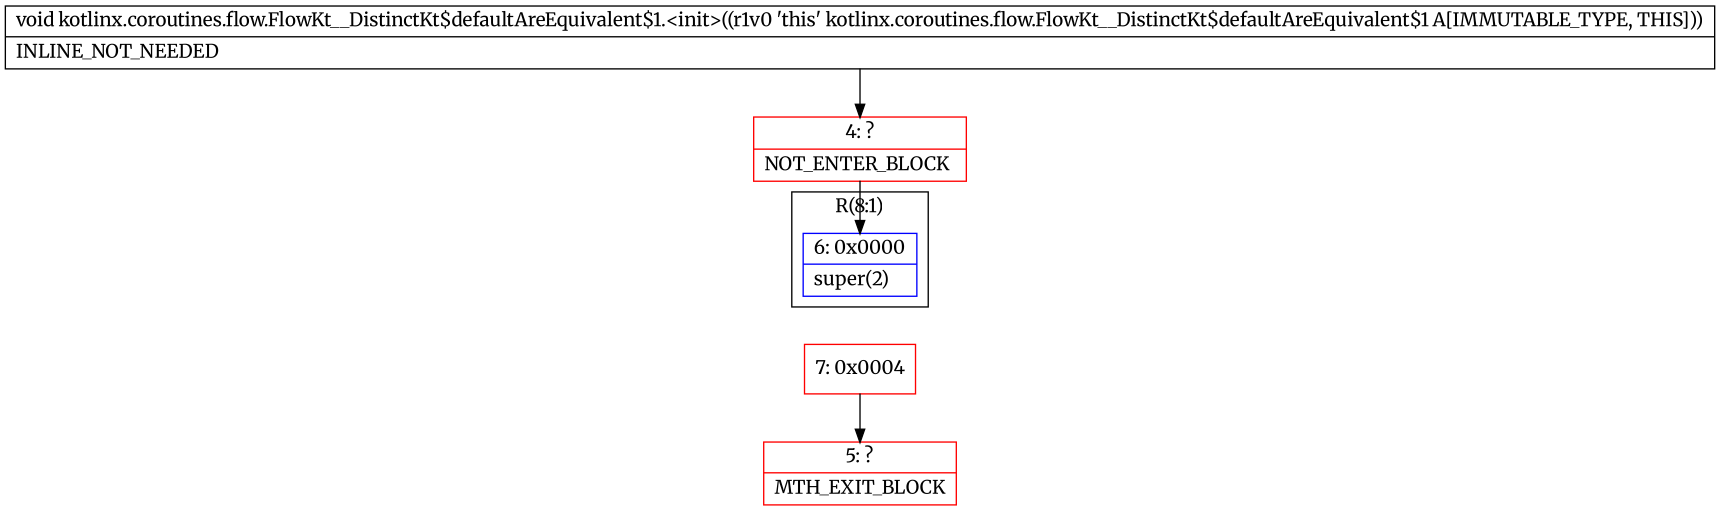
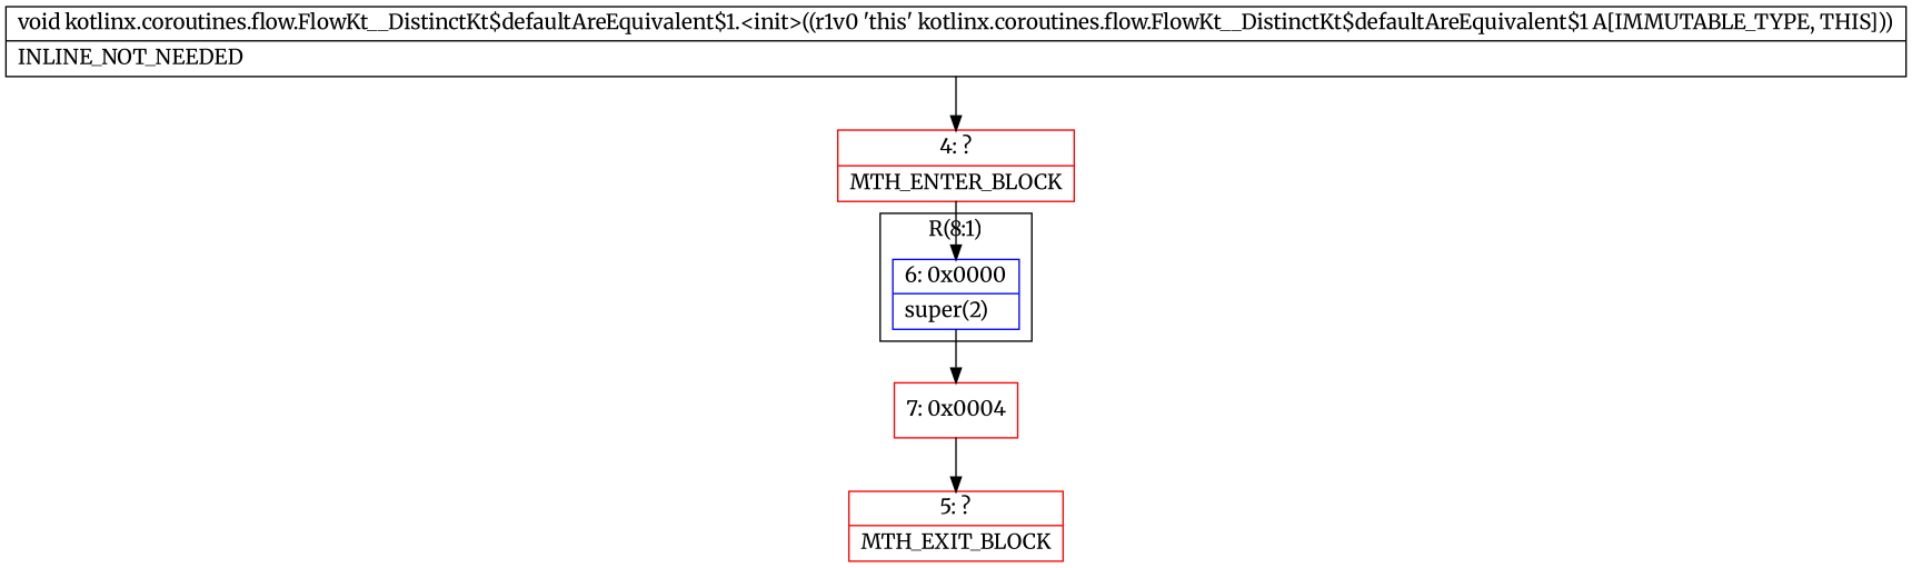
  digraph {
    fontname=Merriweather
    node [color=red fontname=Merriweather shape=record]
    edge [fontname=Merriweather]
    n1 [color=blue label="{6\:\ 0x0000|super(2)\l}"]
    n2 [label="{7\:\ 0x0004}"]
    n3 [label="{5\:\ ?|MTH_EXIT_BLOCK\l}"]
-   n4 [label="{4\:\ ?|NOT_ENTER_BLOCK\l}"]
+   n4 [label="{4\:\ ?|MTH_ENTER_BLOCK\l}"]
    n5 [label="{void kotlinx.coroutines.flow.FlowKt__DistinctKt$defaultAreEquivalent$1.\<init\>((r1v0 'this' kotlinx.coroutines.flow.FlowKt__DistinctKt$defaultAreEquivalent$1 A[IMMUTABLE_TYPE, THIS]))  | INLINE_NOT_NEEDED\l}" color=""]
    subgraph cluster_1 {
      label="R(8:1)"
      n1
    }
+   n1 -> n2
    n2 -> n3
    n4 -> n1
    n5 -> n4
  }
